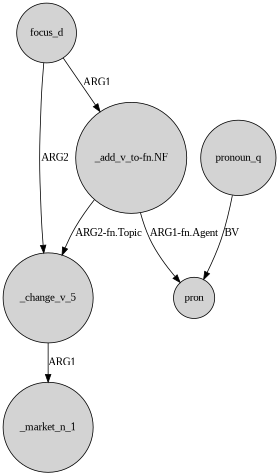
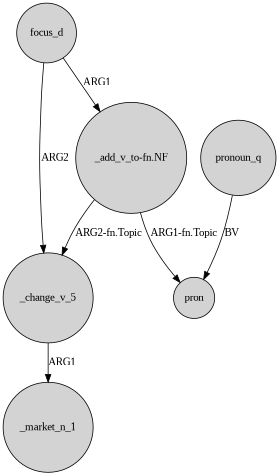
  digraph {
    fontname="Liberation Serif"
    node [fontname="Liberation Serif" shape=circle style=filled]
    edge [fontname="Liberation Serif"]
    n1 [label=_change_v_5]
    focus_d
    "_add_v_to-fn.NF"
    _market_n_1
    pron
    pronoun_q
    n1 -> _market_n_1 [label=ARG1]
    focus_d -> n1 [label=ARG2]
    focus_d -> "_add_v_to-fn.NF" [label=ARG1]
    "_add_v_to-fn.NF" -> n1 [label="ARG2-fn.Topic"]
-   "_add_v_to-fn.NF" -> pron [label="ARG1-fn.Agent"]
+   "_add_v_to-fn.NF" -> pron [label="ARG1-fn.Topic"]
    pronoun_q -> pron [label=BV]
  }
